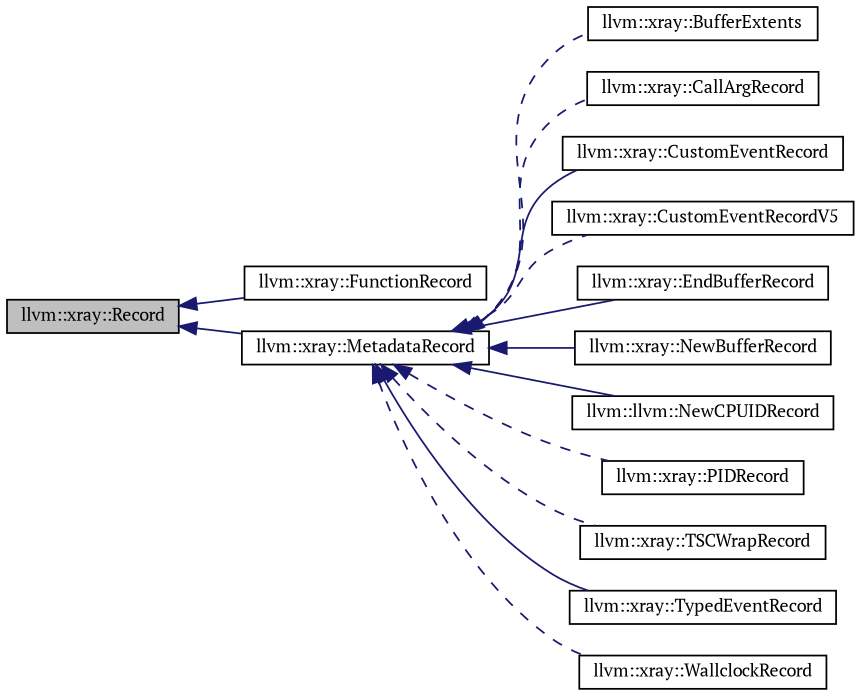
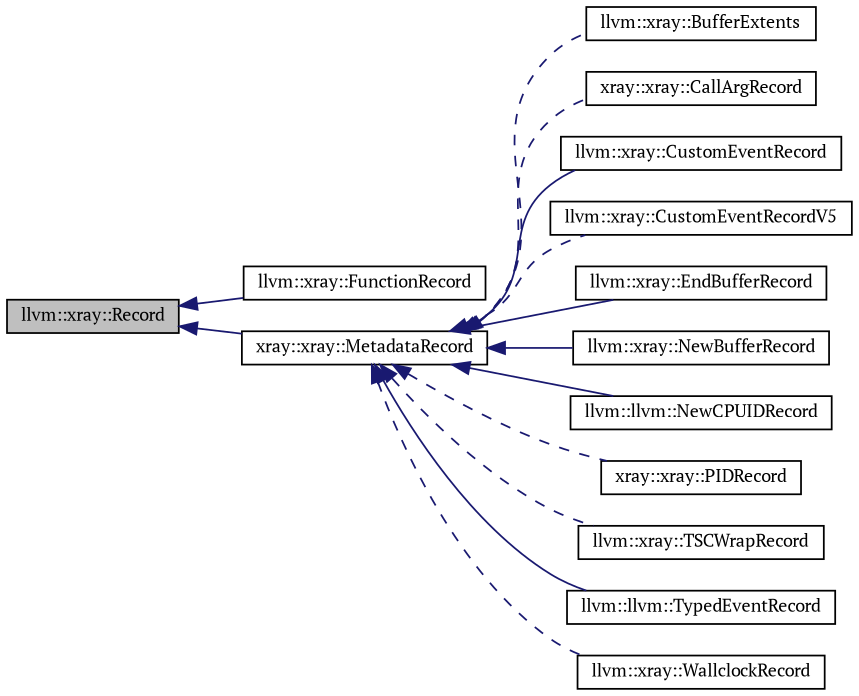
  digraph {
    fontname="PT Serif"
    rankdir=LR
    node [color=black fontname="PT Serif" fontsize=10 shape=box]
    edge [color=midnightblue dir=back fontname="PT Serif" fontsize=10 labelfontname=Helvetica labelfontsize=10 style=solid]
    n1 [fillcolor=grey75 fontcolor=black height=0.2 label="llvm::xray::Record" style=filled width=0.4]
    n2 [height=0.2 label="llvm::xray::FunctionRecord" width=0.4]
-   n3 [height=0.2 label="llvm::xray::MetadataRecord" width=0.4]
+   n3 [height=0.2 label="xray::xray::MetadataRecord" width=0.4]
    n4 [height=0.2 label="llvm::xray::BufferExtents" width=0.4]
-   n5 [height=0.2 label="llvm::xray::CallArgRecord" width=0.4]
+   n5 [height=0.2 label="xray::xray::CallArgRecord" width=0.4]
    n6 [height=0.2 label="llvm::xray::CustomEventRecord" width=0.4]
    n7 [height=0.2 label="llvm::xray::CustomEventRecordV5" width=0.4]
    n8 [height=0.2 label="llvm::xray::EndBufferRecord" width=0.4]
    n9 [height=0.2 label="llvm::xray::NewBufferRecord" width=0.4]
    n10 [height=0.2 label="llvm::llvm::NewCPUIDRecord" width=0.4]
-   n11 [height=0.2 label="llvm::xray::PIDRecord" width=0.4]
+   n11 [height=0.2 label="xray::xray::PIDRecord" width=0.4]
    n12 [height=0.2 label="llvm::xray::TSCWrapRecord" width=0.4]
-   n13 [height=0.2 label="llvm::xray::TypedEventRecord" width=0.4]
+   n13 [height=0.2 label="llvm::llvm::TypedEventRecord" width=0.4]
    n14 [height=0.2 label="llvm::xray::WallclockRecord" width=0.4]
    n1 -> n2
    n1 -> n3
    n3 -> n4 [style=dashed]
    n3 -> n5 [style=dashed]
    n3 -> n6
    n3 -> n7 [style=dashed]
    n3 -> n8
    n3 -> n9
    n3 -> n10
    n3 -> n11 [style=dashed]
    n3 -> n12 [style=dashed]
    n3 -> n13
    n3 -> n14 [style=dashed]
  }
